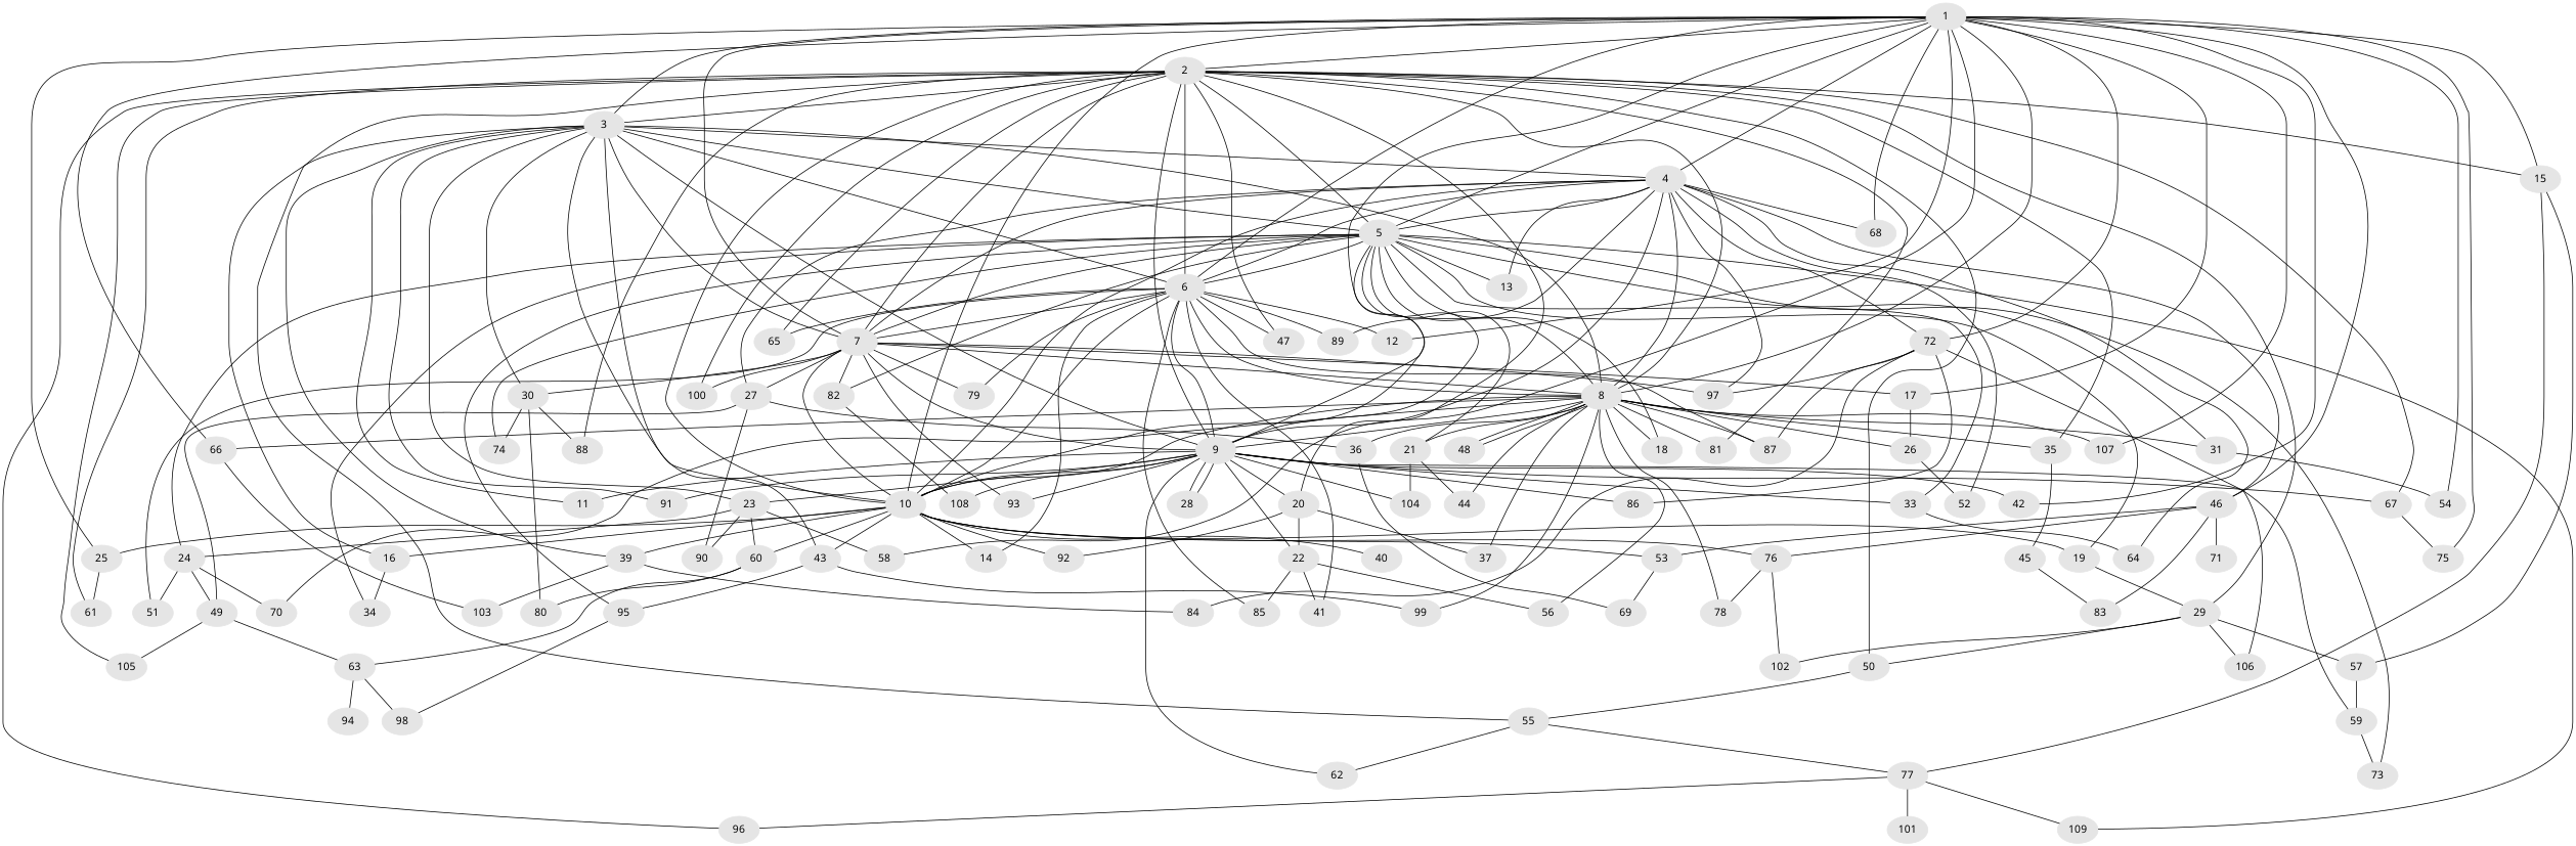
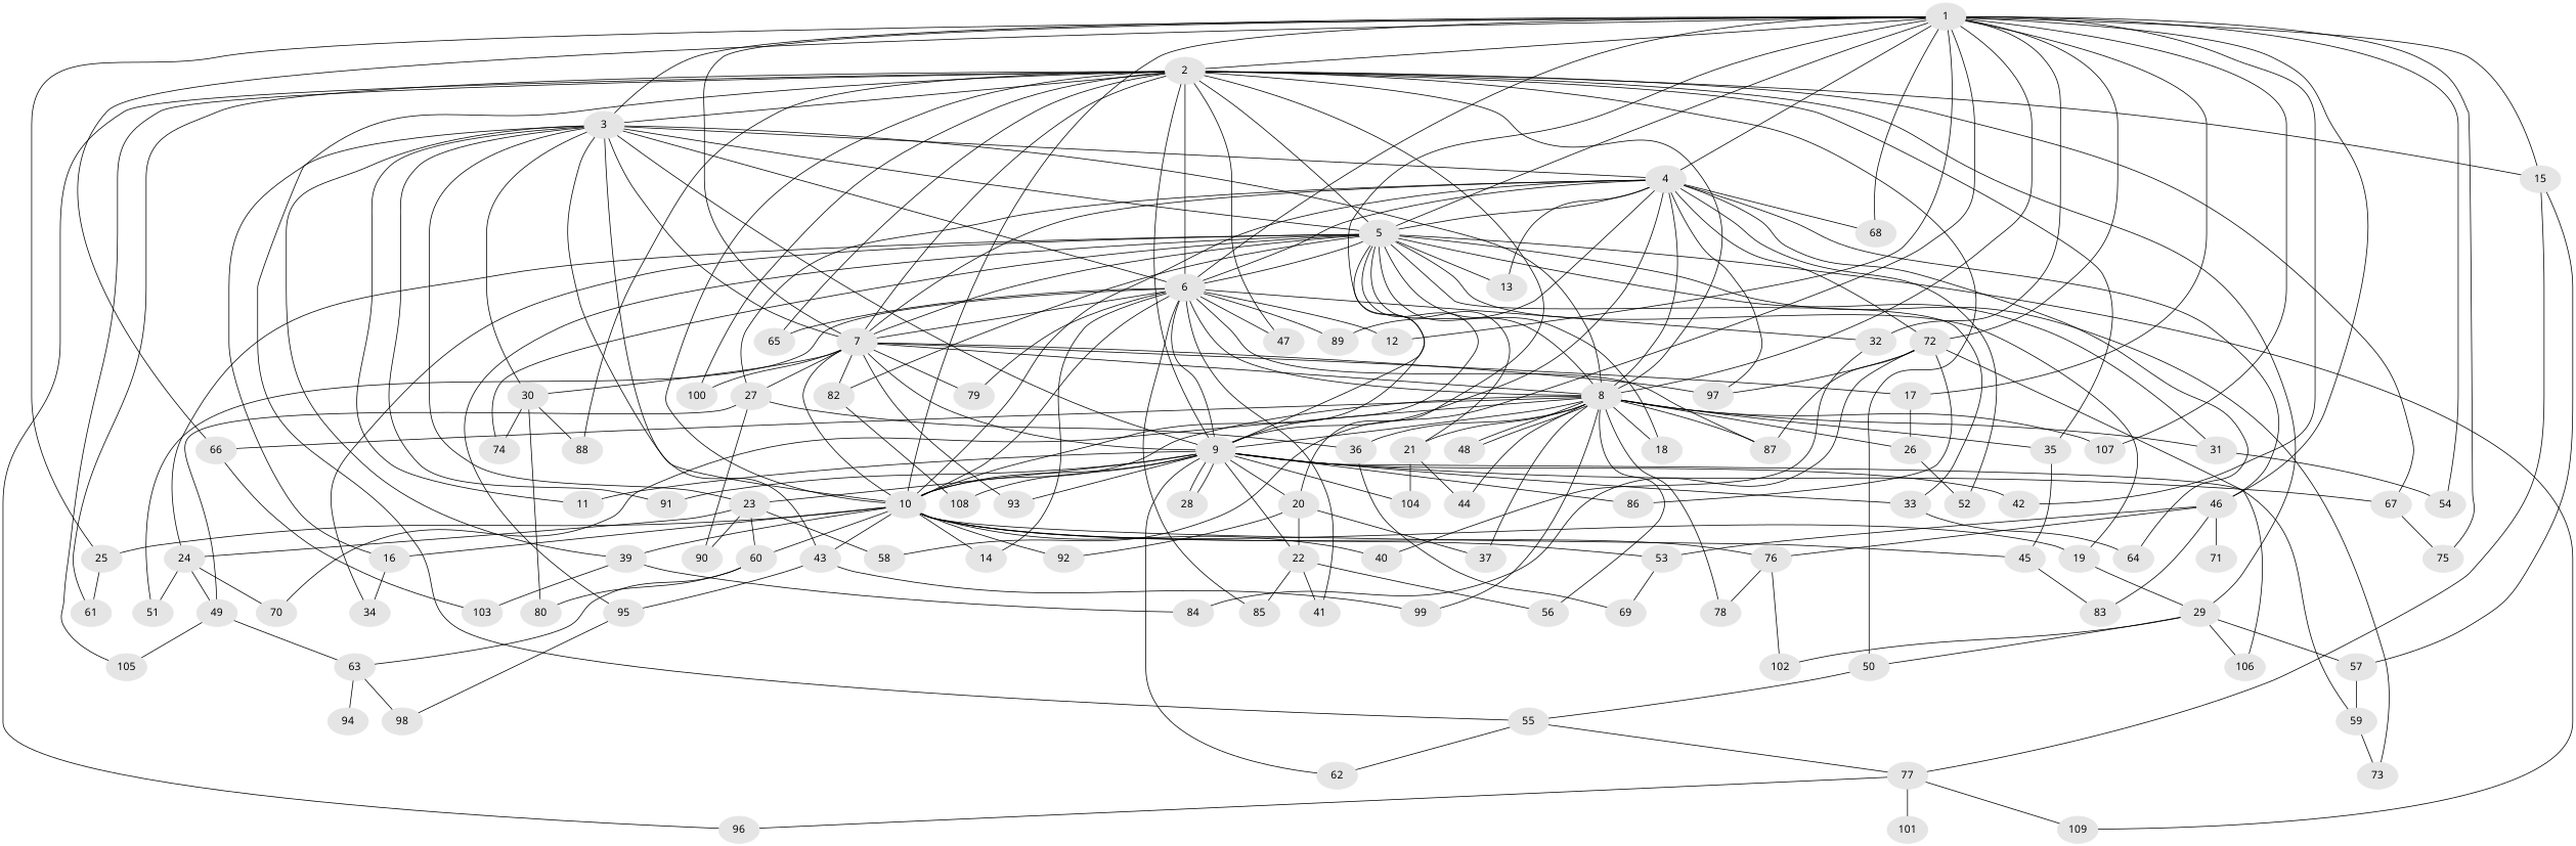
  graph {
    fontname="Noto Sans"
    node [color=gray90 fontname="Noto Sans" style=filled]
    edge [fontname="Noto Sans"]
    1
    2
    3
    4
    5
    6
    7
    8
    9
    10
    12
    15
    17
    25
+   32
    42
    46
    54
    58
    66
    68
    72
    75
    107
    20
    29
    35
    47
    50
    55
    61
    65
    67
-   81
    88
    96
    100
    105
    11
    16
    23
    30
    39
    43
    91
    13
    27
    52
    64
    89
    18
    19
    21
    24
    31
    33
    34
    73
    74
    82
    95
    109
    14
    41
    51
    79
    85
    87
    93
    97
    26
    36
    37
    44
    48
    56
    70
    78
    99
    22
    28
    59
    62
    86
    104
    108
    40
    45
    53
    60
    76
    92
    57
    77
    71
    83
    103
    106
    84
    102
    90
    80
    49
    98
    69
    63
    101
    94
    1 -- 2
    1 -- 3
    1 -- 4
    1 -- 5
    1 -- 6
    1 -- 7
    1 -- 8
    1 -- 9
    1 -- 10
    1 -- 12
    1 -- 15
    1 -- 17
    1 -- 25
+   1 -- 32
    1 -- 42
    1 -- 46
    1 -- 54
    1 -- 58
    1 -- 66
    1 -- 68
    1 -- 72
    1 -- 75
    1 -- 107
    2 -- 3
    2 -- 5
    2 -- 6
    2 -- 7
    2 -- 8
    2 -- 9
    2 -- 10
    2 -- 15
    2 -- 20
    2 -- 29
    2 -- 35
    2 -- 47
    2 -- 50
    2 -- 55
    2 -- 61
    2 -- 65
    2 -- 67
-   2 -- 81
    2 -- 88
    2 -- 96
    2 -- 100
    2 -- 105
    3 -- 4
    3 -- 5
    3 -- 6
    3 -- 7
    3 -- 8
    3 -- 9
    3 -- 10
    3 -- 11
    3 -- 16
    3 -- 23
    3 -- 30
    3 -- 39
    3 -- 43
    3 -- 91
    4 -- 5
    4 -- 6
    4 -- 7
    4 -- 8
    4 -- 9
    4 -- 10
    4 -- 46
    4 -- 68
    4 -- 72
    4 -- 13
    4 -- 27
    4 -- 52
    4 -- 64
    4 -- 89
    5 -- 6
    5 -- 7
    5 -- 8
    5 -- 9
    5 -- 10
    5 -- 13
    5 -- 18
    5 -- 19
    5 -- 21
    5 -- 24
    5 -- 31
    5 -- 33
    5 -- 34
    5 -- 73
    5 -- 74
    5 -- 82
    5 -- 95
    5 -- 109
    6 -- 7
    6 -- 8
    6 -- 9
    6 -- 10
    6 -- 12
+   6 -- 32
    6 -- 47
    6 -- 65
    6 -- 89
    6 -- 14
    6 -- 41
    6 -- 51
    6 -- 79
    6 -- 85
    6 -- 87
    7 -- 8
    7 -- 9
    7 -- 10
    7 -- 17
    7 -- 100
    7 -- 30
    7 -- 27
    7 -- 82
    7 -- 79
    7 -- 93
    7 -- 97
    8 -- 9
    8 -- 10
    8 -- 66
    8 -- 107
    8 -- 35
-   8 -- 81
    8 -- 18
    8 -- 21
    8 -- 31
    8 -- 87
    8 -- 26
    8 -- 36
    8 -- 37
    8 -- 44
    8 -- 48
    8 -- 48
    8 -- 56
    8 -- 70
    8 -- 78
    8 -- 99
    9 -- 10
    9 -- 42
    9 -- 20
    9 -- 67
    9 -- 11
    9 -- 23
    9 -- 91
    9 -- 33
    9 -- 93
    9 -- 22
    9 -- 28
    9 -- 28
    9 -- 59
    9 -- 62
    9 -- 86
    9 -- 104
    9 -- 108
    10 -- 25
    10 -- 16
    10 -- 39
    10 -- 43
    10 -- 19
    10 -- 14
    10 -- 40
+   10 -- 45
    10 -- 53
    10 -- 60
    10 -- 76
    10 -- 92
    15 -- 57
    15 -- 77
    17 -- 26
    25 -- 61
+   32 -- 40
    46 -- 53
    46 -- 76
    46 -- 71
    46 -- 83
    66 -- 103
    72 -- 87
    72 -- 97
    72 -- 86
    72 -- 106
    72 -- 84
    20 -- 37
    20 -- 22
    20 -- 92
    29 -- 50
    29 -- 57
    29 -- 106
    29 -- 102
    35 -- 45
    50 -- 55
    55 -- 62
    55 -- 77
    67 -- 75
    16 -- 34
    23 -- 58
    23 -- 24
    23 -- 60
    23 -- 90
    30 -- 88
    30 -- 74
    30 -- 80
    39 -- 103
    39 -- 84
    43 -- 95
    43 -- 99
    27 -- 36
    27 -- 90
    27 -- 49
    19 -- 29
    21 -- 44
    21 -- 104
    24 -- 51
    24 -- 70
    24 -- 49
    31 -- 54
    33 -- 64
    82 -- 108
    95 -- 98
    97 -- 4
    26 -- 52
    36 -- 69
    22 -- 41
    22 -- 85
    22 -- 56
    59 -- 73
    45 -- 83
    53 -- 69
    60 -- 80
    60 -- 63
    76 -- 78
    76 -- 102
    57 -- 59
    77 -- 96
    77 -- 109
    77 -- 101
    49 -- 105
    49 -- 63
    63 -- 98
    63 -- 94
  }
